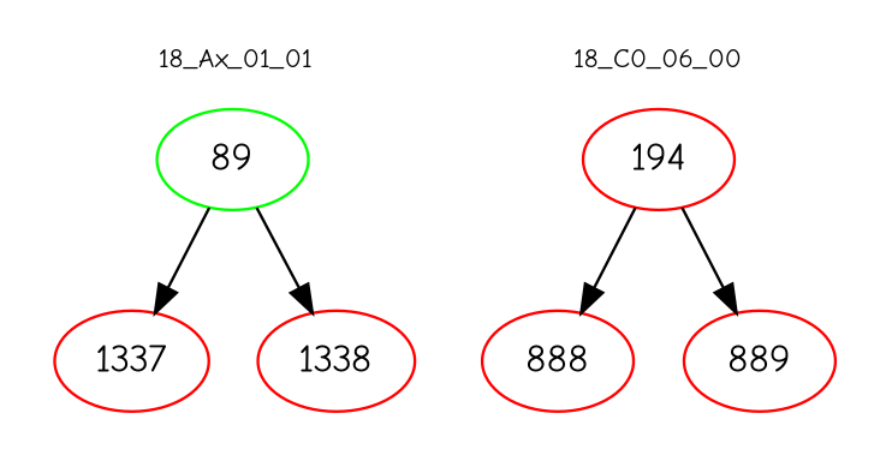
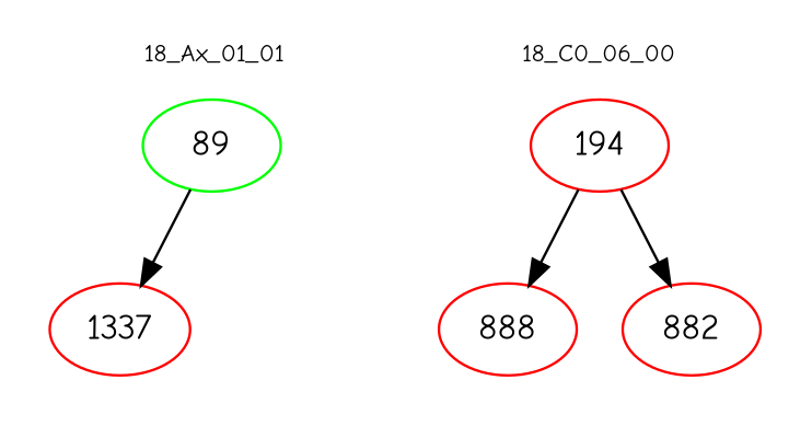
  digraph {
    fontname="Comic Neue"
    node [color=red fontname="Comic Neue"]
    edge [color=black fontname="Comic Neue"]
    n1 [color=green label=89]
    n2 [label=1337]
-   n3 [label=1338]
    n4 [label=194]
    n5 [label=888]
-   n6 [label=889]
+   n6 [label=882]
    subgraph cluster_1 {
      color=white
      fontsize=10
      label="18_Ax_01_01"
      n1
      n2
-     n3
    }
    subgraph cluster_2 {
      color=white
      fontsize=10
      label="18_C0_06_00"
      n4
      n5
      n6
    }
    n1 -> n2
-   n1 -> n3
    n4 -> n5
    n4 -> n6
  }
